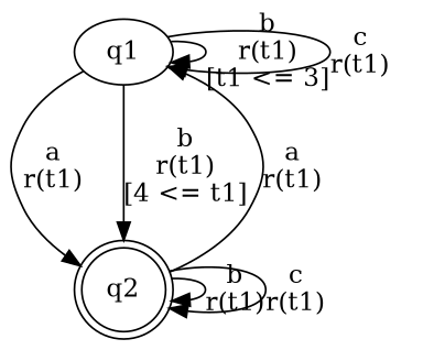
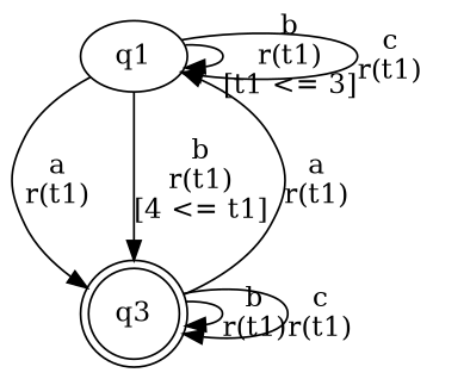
  digraph {
    n1 [label=q1]
-   n2 [label=q2 shape=doublecircle]
+   n2 [label=q3 shape=doublecircle]
    n1 -> n1 [label="b\nr(t1)\n[t1 <= 3]"]
    n1 -> n1 [label="c\nr(t1)\n"]
    n1 -> n2 [label="a\nr(t1)\n"]
    n1 -> n2 [label="b\nr(t1)\n[4 <= t1]"]
    n2 -> n1 [label="a\nr(t1)\n"]
    n2 -> n2 [label="b\nr(t1)\n"]
    n2 -> n2 [label="c\nr(t1)\n"]
  }
